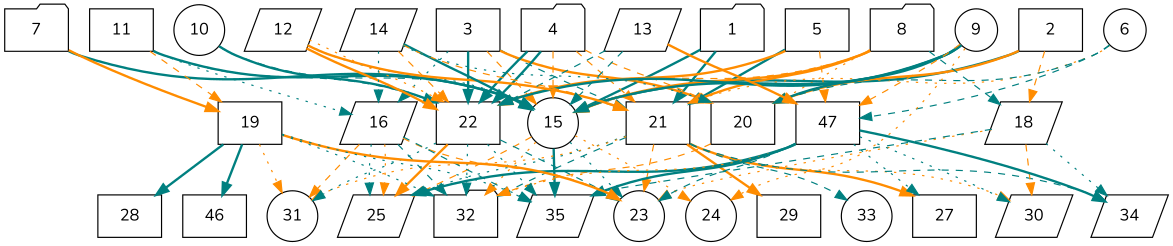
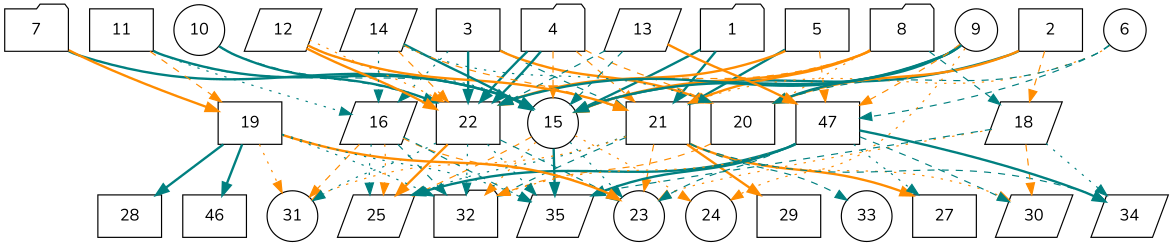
  digraph {
    fontname=Nunito
    node [alpha=0.10 fontname=Nunito shape=box]
    edge [color=teal fontname=Nunito style=dashed]
    1 [alpha=0.04 expect_size=6304768 shape=folder]
    15 [alpha=0.15 expect_size=17598464 shape=circle]
    21 [alpha=0.06 expect_size=39031808]
    23 [alpha=0.07 expect_size=21817344 shape=circle]
    24 [expect_size=22786048 shape=circle]
    25 [expect_size=21235712 shape=parallelogram]
    32 [alpha=0.16 expect_size=16845824 shape=folder]
    35 [alpha=0.12 expect_size=29782016 shape=parallelogram]
    31 [alpha=0.13 expect_size=50307072 shape=circle]
    27 [alpha=0.17 expect_size=38843392]
    30 [alpha=0.03 expect_size=13147136 shape=parallelogram]
    34 [alpha=0.14 expect_size=5828608 shape=parallelogram]
    29 [alpha=0.02 expect_size=45861888]
    33 [alpha=0.01 expect_size=36734976 shape=circle]
    2 [alpha=0.09 expect_size=34841600]
    18 [alpha=0.14 expect_size=21683200 shape=parallelogram]
    20 [alpha=0.16 expect_size=33970176]
    3 [alpha=0.07 expect_size=42655744]
    16 [alpha=0.13 expect_size=40297472 shape=parallelogram]
    22 [alpha=0.08 expect_size=8660992]
    4 [alpha=0.17 expect_size=16525312 shape=folder]
    5 [expect_size=43819008]
    n23 [alpha=0.09 expect_size=45293568 label=47]
    6 [alpha=0.02 expect_size=37582848 shape=circle]
    7 [expect_size=7200768 shape=folder]
    19 [alpha=0.06 expect_size=29429760]
    n27 [alpha=0.03 expect_size=8430592 label=46]
    28 [alpha=0.14 expect_size=12308480]
    8 [alpha=0.03 expect_size=10641408 shape=folder]
    9 [alpha=0.02 expect_size=34278400 shape=circle]
    10 [alpha=0.02 expect_size=33936384 shape=circle]
    11 [alpha=0.07 expect_size=26748928]
    12 [alpha=0.06 expect_size=35496960 shape=parallelogram]
    13 [alpha=0.00 expect_size=9160704 shape=parallelogram]
    14 [alpha=0.19 expect_size=25102336 shape=parallelogram]
    1 -> 15 [style=bold]
    1 -> 21 [style=bold]
    15 -> 23 [style=dotted]
    15 -> 24 [color=darkorange style=dotted]
    15 -> 25 [color=darkorange]
    15 -> 32 [color=darkorange style=dotted]
    15 -> 35 [style=bold]
    21 -> 23 [color=darkorange]
    21 -> 25 [style=dotted]
    21 -> 32
    21 -> 31 [color=darkorange style=dotted]
    21 -> 27 [color=darkorange style=bold]
    21 -> 30 [color=darkorange style=dotted]
    21 -> 34
    21 -> 29 [color=darkorange style=bold]
    21 -> 33
    2 -> 15 [style=bold]
    2 -> 18 [color=darkorange]
    2 -> 20 [color=darkorange style=bold]
    18 -> 23 [color=darkorange style=dotted]
    18 -> 35
    18 -> 30 [color=darkorange]
    18 -> 34 [style=dotted]
    20 -> 32 [color=darkorange]
-   3 -> 15 [color=darkorange]
    3 -> 21
    3 -> 20 [color=darkorange style=bold]
    3 -> 16 [style=dotted]
    3 -> 22 [style=bold]
    16 -> 23 [color=darkorange]
    16 -> 25 [style=dotted]
    16 -> 25 [color=darkorange style=dotted]
    16 -> 32
    16 -> 35
    16 -> 31 [color=darkorange]
    22 -> 23
    22 -> 25 [color=darkorange style=bold]
    22 -> 32 [style=dotted]
    22 -> 35 [style=dotted]
    22 -> 31 [style=dotted]
    4 -> 15 [color=darkorange]
    4 -> 21 [color=darkorange]
    4 -> 20 [color=darkorange]
    4 -> 22 [style=bold]
    4 -> 22 [style=bold]
    5 -> 21 [style=bold]
    5 -> 22 [color=darkorange style=bold]
    5 -> n23 [color=darkorange]
    n23 -> 23
    n23 -> 25 [style=bold]
    n23 -> 32 [color=darkorange style=dotted]
    n23 -> 35 [style=bold]
    n23 -> 27 [style=dotted]
-   n23 -> 30 [style=dotted]
+   n23 -> 30
    n23 -> 34 [style=bold]
    6 -> 21 [color=darkorange style=dotted]
    6 -> 20
    6 -> n23
    7 -> 15 [style=bold]
    7 -> 19 [color=darkorange style=bold]
    19 -> 23 [color=darkorange style=bold]
    19 -> 32 [style=dotted]
    19 -> 35 [style=dotted]
    19 -> 31 [color=darkorange style=dotted]
    19 -> n27 [style=bold]
    19 -> 28 [style=bold]
    8 -> 15 [color=darkorange style=bold]
    8 -> 21 [color=darkorange style=bold]
    8 -> 18
    8 -> 20 [color=darkorange style=dotted]
    8 -> 22 [color=darkorange]
    9 -> 15 [style=bold]
    9 -> 24 [color=darkorange style=dotted]
    9 -> 20 [style=bold]
    9 -> 22 [style=bold]
    9 -> n23 [color=darkorange]
    10 -> 15
    10 -> 22 [style=bold]
    11 -> 15 [style=bold]
    11 -> 16 [style=dotted]
    11 -> 22
    11 -> 19 [color=darkorange]
    12 -> 15 [style=dotted]
    12 -> 21 [color=darkorange style=bold]
    12 -> 22 [color=darkorange style=bold]
    12 -> 22 [color=darkorange style=dotted]
    13 -> 15
    13 -> 22
    13 -> n23 [color=darkorange style=bold]
    14 -> 15 [style=bold]
    14 -> 21 [color=darkorange]
    14 -> 20 [style=dotted]
    14 -> 16 [style=dotted]
    14 -> 22 [color=darkorange]
  }
